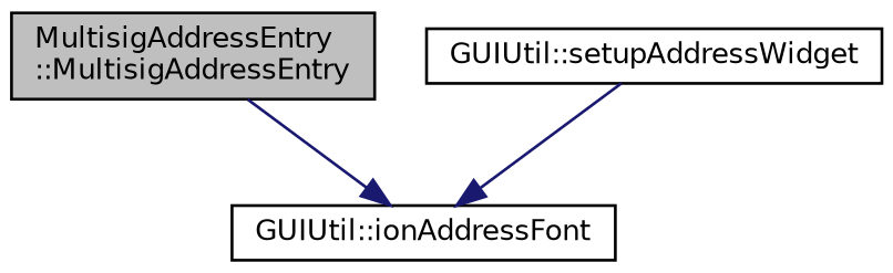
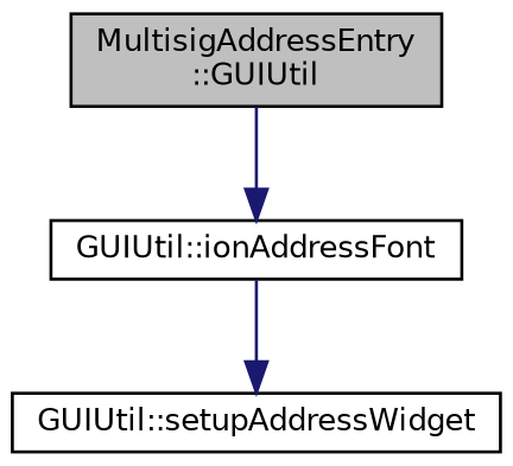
  digraph {
    rankdir=TB
    node [color=black fillcolor=white fontname=Helvetica fontsize=10 shape=record style=filled]
    edge [color=midnightblue fontname=Helvetica fontsize=10 labelfontname=Helvetica labelfontsize=10 style=solid]
-   n1 [fillcolor=grey75 fontcolor=black height=0.2 label="MultisigAddressEntry\l::MultisigAddressEntry" width=0.4]
+   n1 [fillcolor=grey75 fontcolor=black height=0.2 label="MultisigAddressEntry\l::GUIUtil" width=0.4]
    n2 [height=0.2 label="GUIUtil::ionAddressFont" width=0.4]
    n3 [height=0.2 label="GUIUtil::setupAddressWidget" width=0.4]
    n1 -> n2
-   n3 -> n2
+   n2 -> n3
  }
